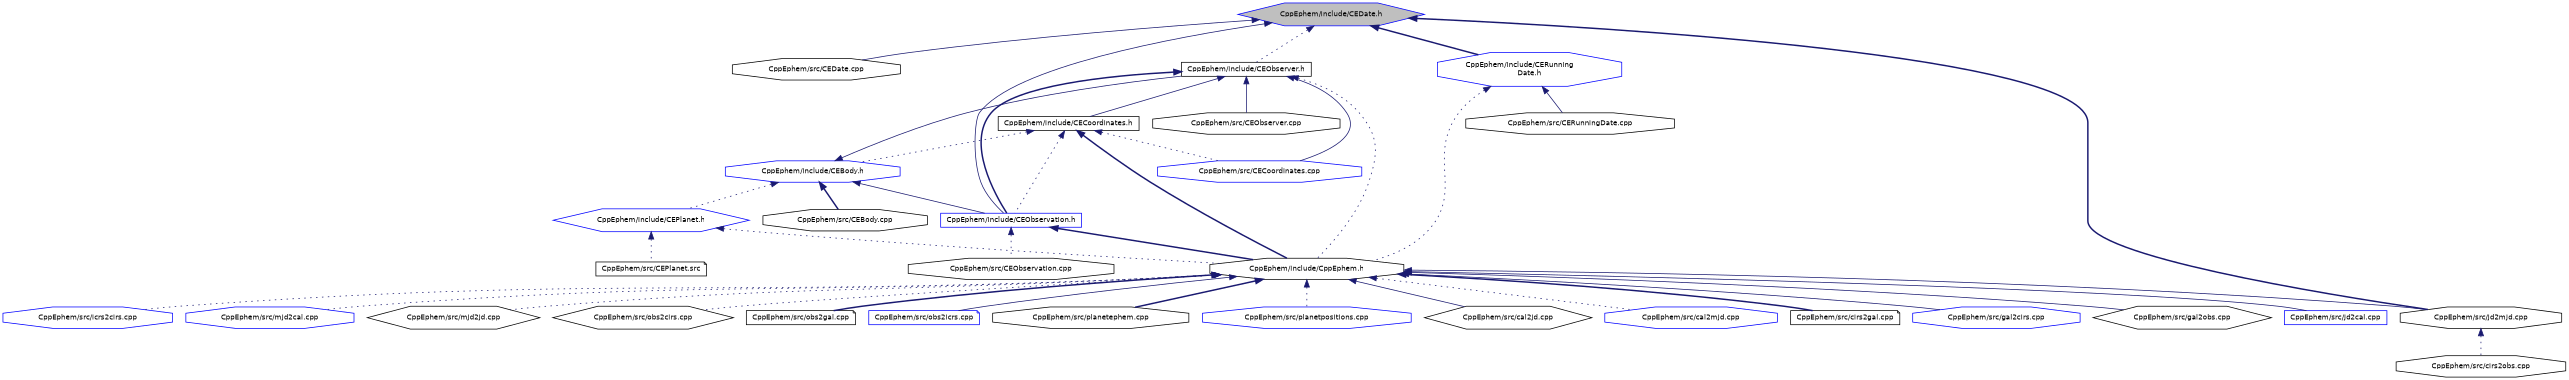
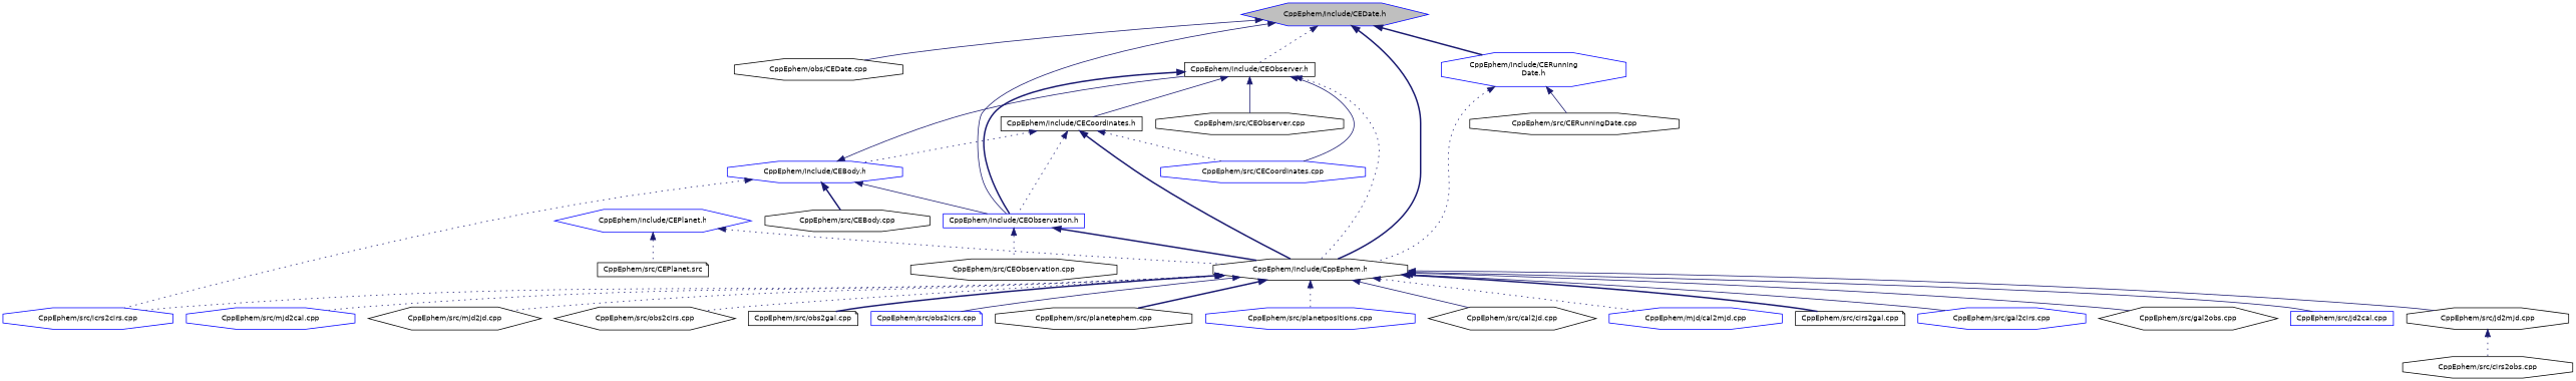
  digraph {
    node [color=black fillcolor=white fontname=Helvetica fontsize=10 shape=octagon style=filled]
    edge [color=midnightblue dir=back fontname=Helvetica fontsize=10 labelfontname=Helvetica labelfontsize=10 style=dotted]
    n1 [color=blue fillcolor=grey75 fontcolor=black height=0.2 label="CppEphem/include/CEDate.h" shape=hexagon width=0.4]
-   n2 [height=0.2 label="CppEphem/src/CEDate.cpp" width=0.4]
+   n2 [height=0.2 label="CppEphem/obs/CEDate.cpp" width=0.4]
    n3 [color=blue height=0.2 label="CppEphem/include/CEObservation.h" shape=box width=0.4]
    n4 [height=0.2 label="CppEphem/include/CppEphem.h" width=0.4]
    n5 [height=0.2 label="CppEphem/include/CEObserver.h" shape=box width=0.4]
    n6 [color=blue height=0.2 label="CppEphem/include/CERunning\lDate.h" width=0.4]
    n7 [height=0.2 label="CppEphem/include/CECoordinates.h" shape=box width=0.4]
    n8 [color=blue height=0.2 label="CppEphem/src/CECoordinates.cpp" width=0.4]
    n9 [color=blue height=0.2 label="CppEphem/include/CEBody.h" width=0.4]
    n10 [height=0.2 label="CppEphem/src/CEObservation.cpp" width=0.4]
    n11 [height=0.2 label="CppEphem/src/cal2jd.cpp" shape=hexagon width=0.4]
-   n12 [color=blue height=0.2 label="CppEphem/src/cal2mjd.cpp" width=0.4]
+   n12 [color=blue height=0.2 label="CppEphem/mjd/cal2mjd.cpp" width=0.4]
    n13 [height=0.2 label="CppEphem/src/cirs2gal.cpp" shape=note width=0.4]
    n14 [color=blue height=0.2 label="CppEphem/src/gal2cirs.cpp" width=0.4]
    n15 [height=0.2 label="CppEphem/src/gal2obs.cpp" shape=hexagon width=0.4]
    n16 [color=blue height=0.2 label="CppEphem/src/icrs2cirs.cpp" width=0.4]
    n17 [color=blue height=0.2 label="CppEphem/src/jd2cal.cpp" shape=box width=0.4]
    n18 [height=0.2 label="CppEphem/src/jd2mjd.cpp" width=0.4]
    n19 [color=blue height=0.2 label="CppEphem/src/mjd2cal.cpp" width=0.4]
    n20 [height=0.2 label="CppEphem/src/mjd2jd.cpp" shape=hexagon width=0.4]
    n21 [height=0.2 label="CppEphem/src/obs2cirs.cpp" shape=hexagon width=0.4]
    n22 [height=0.2 label="CppEphem/src/obs2gal.cpp" shape=note width=0.4]
    n23 [color=blue height=0.2 label="CppEphem/src/obs2icrs.cpp" shape=note width=0.4]
    n24 [height=0.2 label="CppEphem/src/planetephem.cpp" width=0.4]
    n25 [color=blue height=0.2 label="CppEphem/src/planetpositions.cpp" width=0.4]
    n26 [height=0.2 label="CppEphem/src/CEObserver.cpp" width=0.4]
    n27 [height=0.2 label="CppEphem/src/CERunningDate.cpp" width=0.4]
    n28 [height=0.2 label="CppEphem/src/CEBody.cpp" width=0.4]
    n29 [color=blue height=0.2 label="CppEphem/include/CEPlanet.h" shape=hexagon width=0.4]
    n30 [height=0.2 label="CppEphem/src/CEPlanet.src" shape=note width=0.4]
    n31 [height=0.2 label="CppEphem/src/cirs2obs.cpp" width=0.4]
    n1 -> n2 [style=solid]
    n1 -> n3 [style=solid]
-   n1 -> n18 [style=bold]
+   n1 -> n4 [style=bold]
    n1 -> n5
    n1 -> n6 [style=bold]
    n3 -> n4 [style=bold]
    n3 -> n10
    n4 -> n11 [style=solid]
    n4 -> n12
    n4 -> n13 [style=bold]
    n4 -> n14 [style=solid]
    n4 -> n15 [style=solid]
    n4 -> n16
    n4 -> n17 [style=solid]
    n4 -> n18 [style=solid]
    n4 -> n19
    n4 -> n20
    n4 -> n21
    n4 -> n22 [style=bold]
    n4 -> n23 [style=solid]
    n4 -> n24 [style=bold]
    n4 -> n25
    n5 -> n3 [style=bold]
    n5 -> n4
    n5 -> n7 [style=solid]
    n5 -> n8 [style=solid]
    n5 -> n26 [style=solid]
    n6 -> n4
    n6 -> n27 [style=solid]
    n7 -> n3
    n7 -> n4 [style=bold]
    n7 -> n8
    n7 -> n9
    n9 -> n3 [style=solid]
    n9 -> n5 [style=solid]
    n9 -> n28 [style=bold]
-   n9 -> n29
+   n9 -> n16
    n18 -> n31
    n29 -> n4
    n29 -> n30
  }
